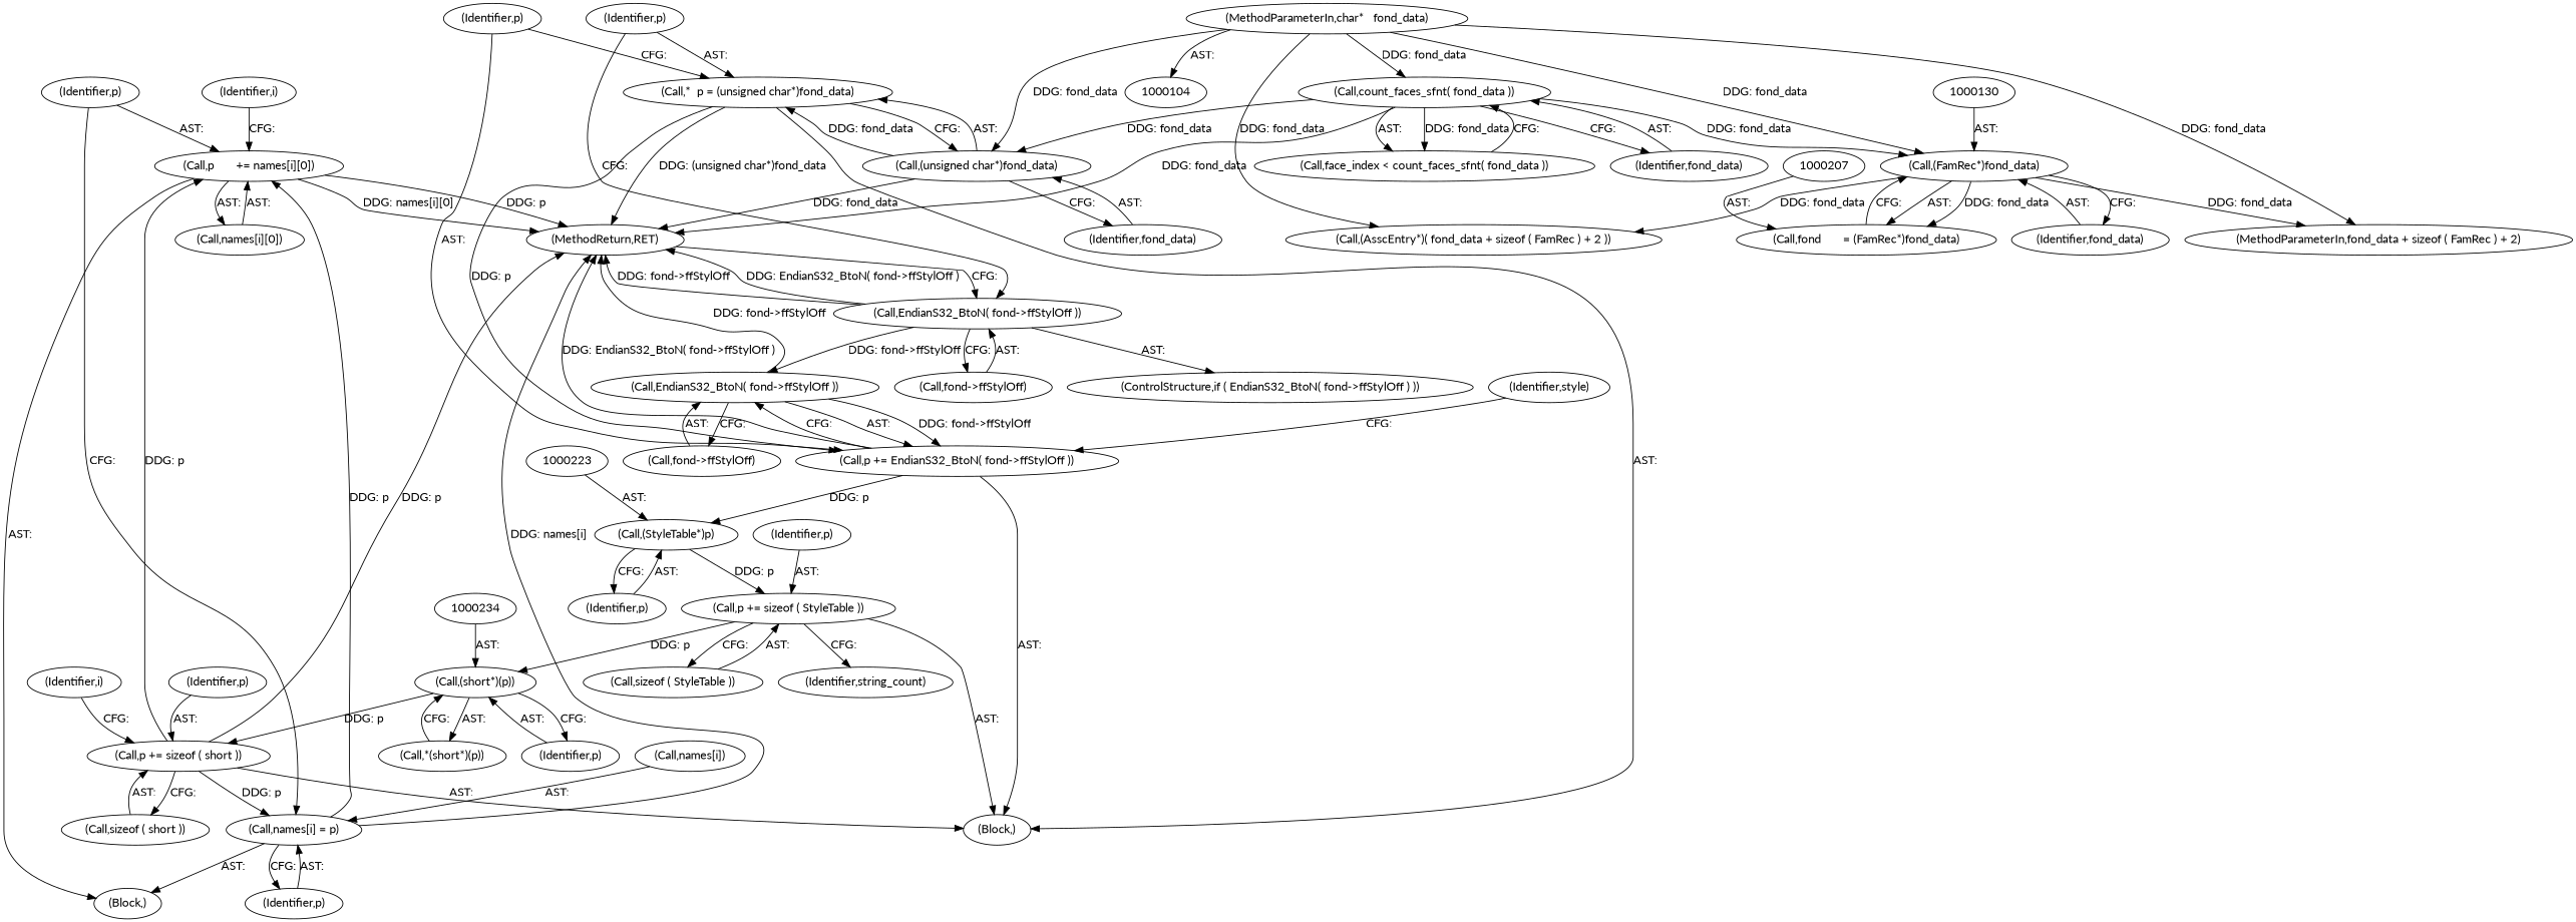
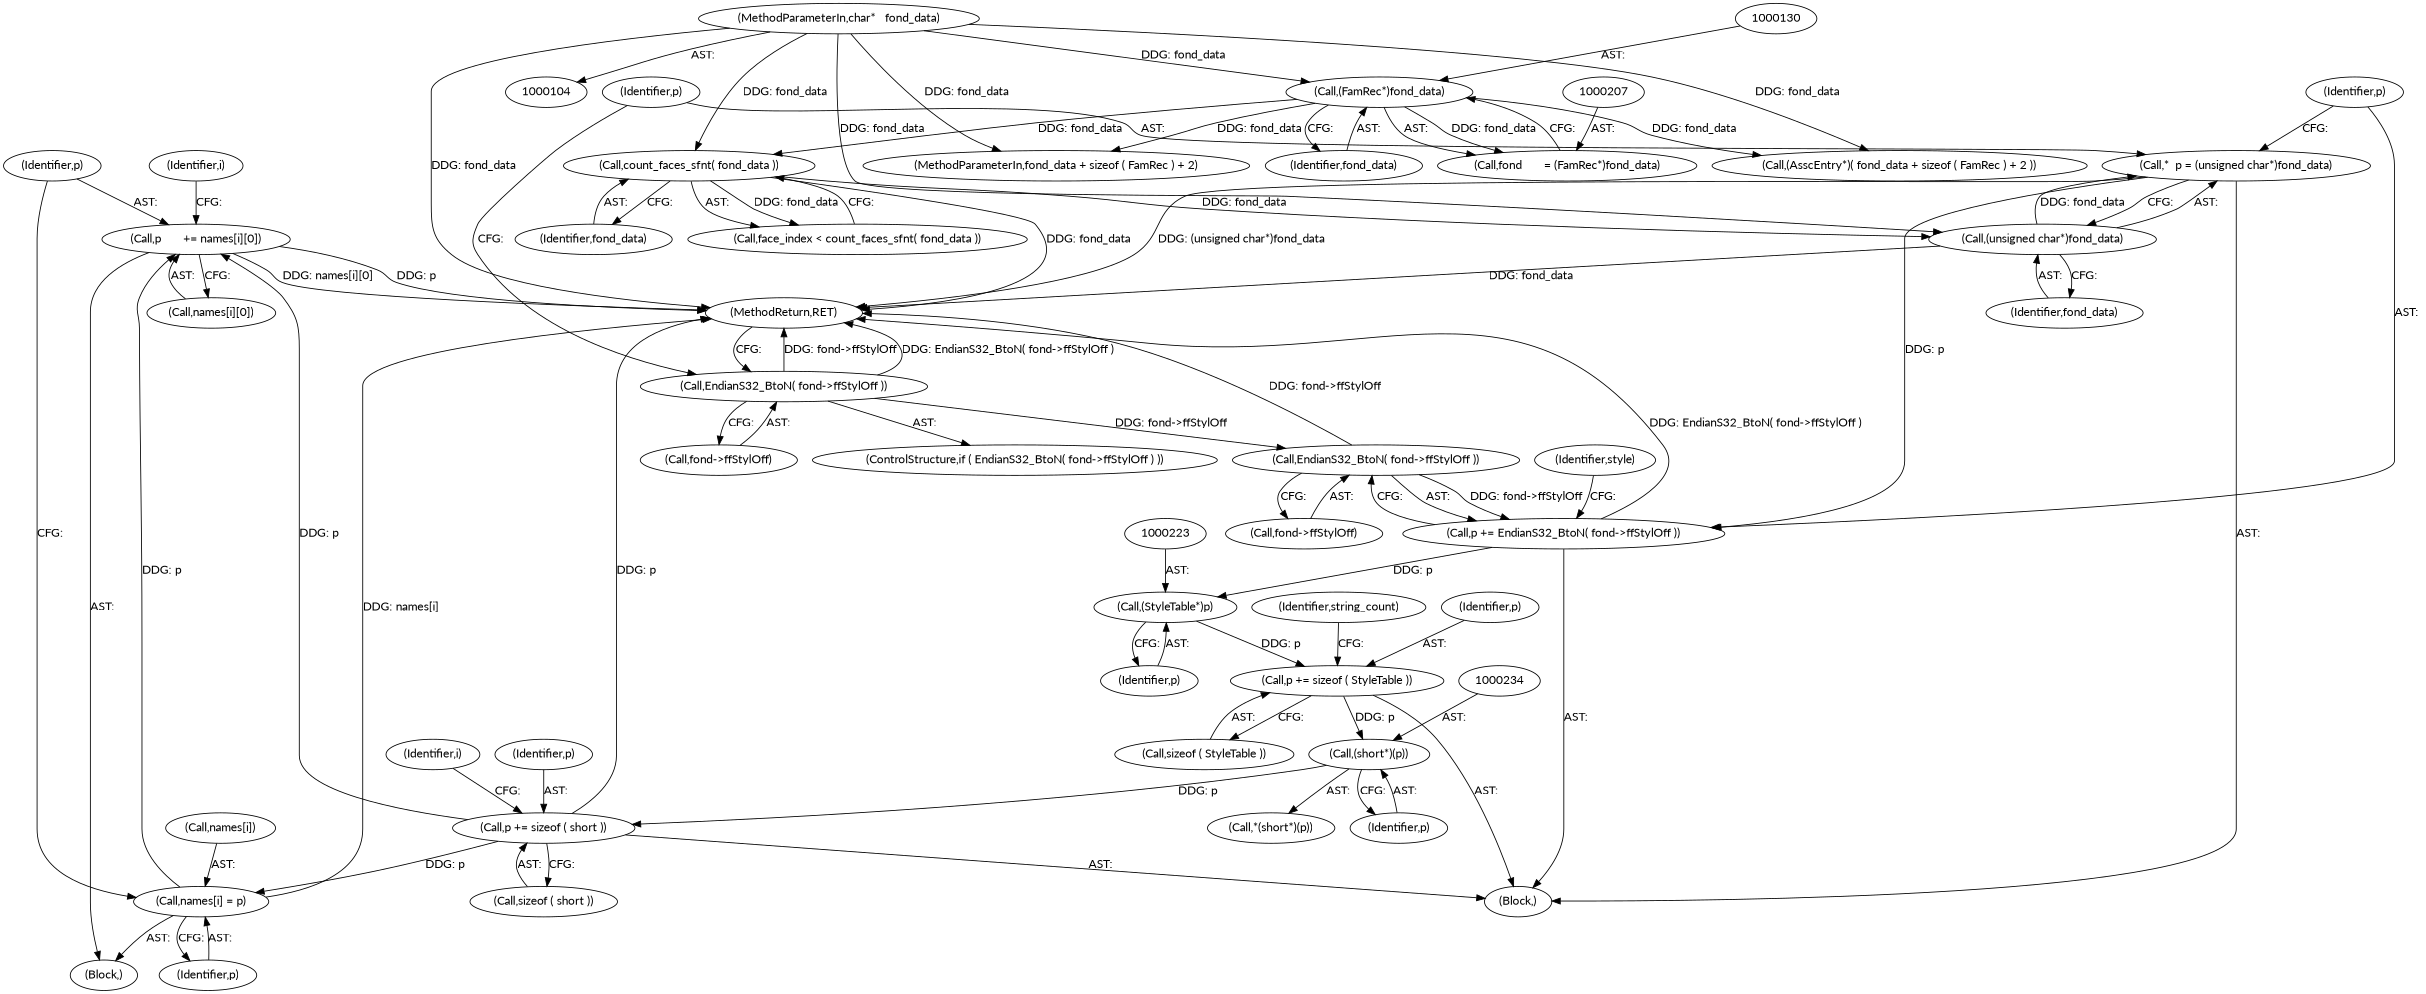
  digraph {
    fontname=Lato
    node [fontname=Lato]
    edge [fontname=Lato]
    n1 [label="(Call,p       += names[i][0])"]
    n2 [label="(MethodReturn,RET)"]
    n3 [label="(Call,names[i][0])"]
    n4 [label="(Block,)"]
    n5 [label="(Call,names[i] = p)"]
    n6 [label="(Identifier,p)"]
    n7 [label="(Call,EndianS32_BtoN( fond->ffStylOff ))"]
    n8 [label="(Call,p += sizeof ( short ))"]
    n9 [label="(Block,)"]
    n10 [label="(Call,sizeof ( short ))"]
    n11 [label="(Call,(short*)(p))"]
    n12 [label="(Call,*(short*)(p))"]
    n13 [label="(Identifier,p)"]
    n14 [label="(Call,p += sizeof ( StyleTable ))"]
    n15 [label="(Call,sizeof ( StyleTable ))"]
    n16 [label="(Call,(StyleTable*)p)"]
    n17 [label="(Identifier,p)"]
    n18 [label="(Call,p += EndianS32_BtoN( fond->ffStylOff ))"]
    n19 [label="(Call,EndianS32_BtoN( fond->ffStylOff ))"]
    n20 [label="(Call,fond->ffStylOff)"]
    n21 [label="(Call,fond->ffStylOff)"]
    n22 [label="(ControlStructure,if ( EndianS32_BtoN( fond->ffStylOff ) ))"]
    n23 [label="(Call,*  p = (unsigned char*)fond_data)"]
    n24 [label="(Call,(unsigned char*)fond_data)"]
    n25 [label="(Identifier,fond_data)"]
    n26 [label="(Call,count_faces_sfnt( fond_data ))"]
    n27 [label="(Call,face_index < count_faces_sfnt( fond_data ))"]
    n28 [label="(Identifier,fond_data)"]
    n29 [label="(MethodParameterIn,char*   fond_data)"]
    n30 [label="(Call,(FamRec*)fond_data)"]
    n31 [label="(MethodParameterIn,fond_data + sizeof ( FamRec ) + 2)"]
    n32 [label="(Call,(AsscEntry*)( fond_data + sizeof ( FamRec ) + 2 ))"]
    1000104
    n34 [label="(Identifier,fond_data)"]
    n35 [label="(Call,fond       = (FamRec*)fond_data)"]
    n36 [label="(Identifier,string_count)"]
    n37 [label="(Call,names[i])"]
    n38 [label="(Identifier,style)"]
    n39 [label="(Identifier,i)"]
    n40 [label="(Identifier,p)"]
    n41 [label="(Identifier,p)"]
    n42 [label="(Identifier,p)"]
    n43 [label="(Identifier,p)"]
    n44 [label="(Identifier,p)"]
    n45 [label="(Identifier,i)"]
    1000234
    1000223
    1000207
    1000130
    n1 -> n2 [label="DDG: p"]
    n1 -> n2 [label="DDG: names[i][0]"]
-   n1 -> n3 [label="AST: "]
+   n1 -> n3 [label="CFG: "]
    n1 -> n4 [label="AST: "]
    n2 -> n7 [label="CFG: "]
    n3 -> n1 [label="AST: "]
    n5 -> n1 [label="DDG: p"]
    n5 -> n2 [label="DDG: names[i]"]
    n5 -> n4 [label="AST: "]
    n5 -> n6 [label="CFG: "]
    n6 -> n5 [label="AST: "]
    n7 -> n2 [label="DDG: fond->ffStylOff"]
    n7 -> n2 [label="DDG: EndianS32_BtoN( fond->ffStylOff )"]
    n7 -> n19 [label="DDG: fond->ffStylOff"]
    n7 -> n21 [label="CFG: "]
    n7 -> n22 [label="AST: "]
    n8 -> n1 [label="DDG: p"]
    n8 -> n2 [label="DDG: p"]
    n8 -> n5 [label="DDG: p"]
    n8 -> n9 [label="AST: "]
    n8 -> n10 [label="CFG: "]
    n10 -> n8 [label="AST: "]
    n11 -> n8 [label="DDG: p"]
    n11 -> n12 [label="AST: "]
    n11 -> n13 [label="CFG: "]
-   n12 -> n11 [label="CFG: "]
    n13 -> n11 [label="AST: "]
    n14 -> n9 [label="AST: "]
    n14 -> n11 [label="DDG: p"]
    n14 -> n15 [label="CFG: "]
    n15 -> n14 [label="AST: "]
    n16 -> n14 [label="DDG: p"]
    n16 -> n17 [label="CFG: "]
    n17 -> n16 [label="AST: "]
    n18 -> n2 [label="DDG: EndianS32_BtoN( fond->ffStylOff )"]
    n18 -> n9 [label="AST: "]
    n18 -> n16 [label="DDG: p"]
    n18 -> n19 [label="CFG: "]
    n19 -> n2 [label="DDG: fond->ffStylOff"]
    n19 -> n18 [label="AST: "]
    n19 -> n18 [label="DDG: fond->ffStylOff"]
    n19 -> n20 [label="CFG: "]
    n20 -> n19 [label="AST: "]
    n21 -> n7 [label="AST: "]
    n23 -> n2 [label="DDG: (unsigned char*)fond_data"]
    n23 -> n9 [label="AST: "]
    n23 -> n18 [label="DDG: p"]
    n23 -> n24 [label="CFG: "]
    n24 -> n2 [label="DDG: fond_data"]
    n24 -> n23 [label="AST: "]
    n24 -> n23 [label="DDG: fond_data"]
    n24 -> n25 [label="CFG: "]
    n25 -> n24 [label="AST: "]
    n26 -> n2 [label="DDG: fond_data"]
    n26 -> n24 [label="DDG: fond_data"]
    n26 -> n27 [label="AST: "]
    n26 -> n27 [label="DDG: fond_data"]
    n26 -> n28 [label="CFG: "]
    n27 -> n26 [label="CFG: "]
    n28 -> n26 [label="AST: "]
+   n29 -> n2 [label="DDG: fond_data"]
    n29 -> n24 [label="DDG: fond_data"]
    n29 -> n26 [label="DDG: fond_data"]
    n29 -> n30 [label="DDG: fond_data"]
    n29 -> n31 [label="DDG: fond_data"]
    n29 -> n32 [label="DDG: fond_data"]
    n29 -> 1000104 [label="AST: "]
-   n26 -> n30 [label="DDG: fond_data"]
+   n30 -> n26 [label="DDG: fond_data"]
    n30 -> n31 [label="DDG: fond_data"]
    n30 -> n32 [label="DDG: fond_data"]
    n30 -> n34 [label="CFG: "]
    n30 -> n35 [label="AST: "]
    n30 -> n35 [label="DDG: fond_data"]
    n34 -> n30 [label="AST: "]
    n35 -> n30 [label="CFG: "]
-   n14 -> n36 [label="CFG: "]
+   n36 -> n14 [label="CFG: "]
    n37 -> n5 [label="AST: "]
    n38 -> n18 [label="CFG: "]
    n39 -> n8 [label="CFG: "]
    n40 -> n18 [label="AST: "]
    n40 -> n23 [label="CFG: "]
    n41 -> n1 [label="AST: "]
    n41 -> n5 [label="CFG: "]
    n42 -> n7 [label="CFG: "]
    n42 -> n23 [label="AST: "]
    n43 -> n8 [label="AST: "]
    n44 -> n14 [label="AST: "]
    n45 -> n1 [label="CFG: "]
    1000234 -> n11 [label="AST: "]
    1000223 -> n16 [label="AST: "]
    1000207 -> n35 [label="AST: "]
    1000130 -> n30 [label="AST: "]
  }
